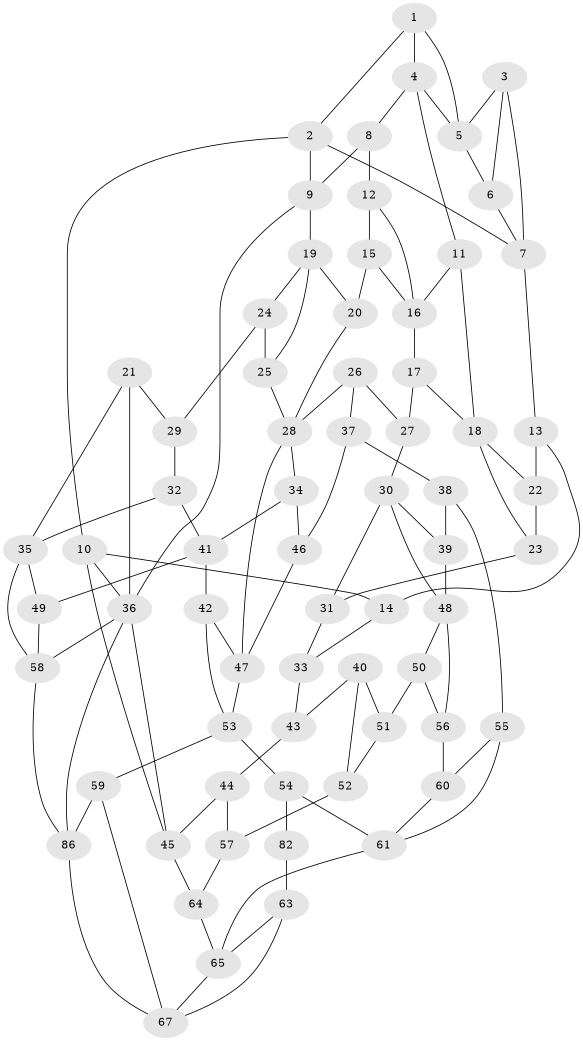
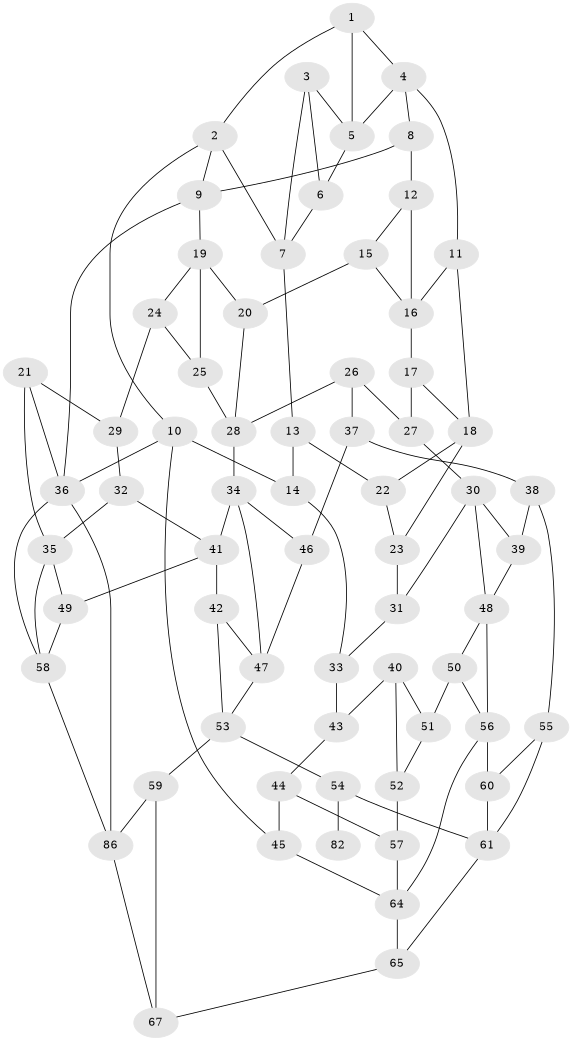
  graph {
    node [color=gray90 style=filled]
    edge [weight=1.0]
    1
    2
    4
    5
    7
    9
    10
    8
    11
    6
    13
    19
    36
    14
    45
    3
    12
    16
    18
    22
    15
    20
    24
    25
    58
    n26 [label=86]
    33
    64
    17
    23
    43
    28
    27
    30
    31
    29
    34
    21
    35
    32
    49
    26
    37
    46
    38
    39
    48
    41
    47
    50
    56
    42
    44
    53
    67
    55
    61
    60
    40
    51
    52
    57
    54
    59
    65
    n66 [label=82]
-   63
    1 -- 2
    1 -- 4
    1 -- 5
    2 -- 7
    2 -- 9
    2 -- 10
    4 -- 5
    4 -- 8
    4 -- 11
    5 -- 6
    7 -- 13
    9 -- 19
    9 -- 36
    10 -- 36
    10 -- 14
    10 -- 45
    8 -- 9
    8 -- 12 [weight=2.0]
    11 -- 16
    11 -- 18
    6 -- 7
    13 -- 14
    13 -- 22 [weight=2.0]
    19 -- 20
    19 -- 24
    19 -- 25
-   36 -- 45
    36 -- 58
    36 -- n26
    14 -- 33
    45 -- 64
    3 -- 5
    3 -- 7
    3 -- 6
    12 -- 16
    12 -- 15
    16 -- 17
    18 -- 22
    18 -- 23
    22 -- 23
    15 -- 16
    15 -- 20
    20 -- 28
    24 -- 25
    24 -- 29 [weight=2.0]
    25 -- 28
    58 -- n26
    n26 -- 67
    33 -- 43 [weight=2.0]
    64 -- 65
    17 -- 18
    17 -- 27
    23 -- 31
    43 -- 44
    28 -- 34
    27 -- 30
    30 -- 31
    30 -- 39
    30 -- 48
    31 -- 33
    29 -- 32
    34 -- 46
    34 -- 41
-   28 -- 47
+   34 -- 47
    21 -- 36
    21 -- 29
    21 -- 35
    35 -- 58
    35 -- 49
    32 -- 35
    32 -- 41
    49 -- 58
    26 -- 28
    26 -- 27
    26 -- 37
    37 -- 46 [weight=2.0]
    37 -- 38
    46 -- 47
    38 -- 39
    38 -- 55
    39 -- 48
    48 -- 50
    48 -- 56
    41 -- 49
    41 -- 42
    47 -- 53
    50 -- 56
    50 -- 51
+   56 -- 64
    56 -- 60 [weight=2.0]
    42 -- 47
    42 -- 53
    44 -- 45
    44 -- 57
    53 -- 54
    53 -- 59
    55 -- 61
    55 -- 60
    61 -- 65
    60 -- 61
    40 -- 43
    40 -- 51
    40 -- 52
    51 -- 52
    52 -- 57 [weight=2.0]
    57 -- 64
    54 -- 61
    54 -- n66 [weight=2.0]
    59 -- n26
    59 -- 67
    65 -- 67
-   n66 -- 63 [weight=2.0]
-   63 -- 67
-   63 -- 65
  }
